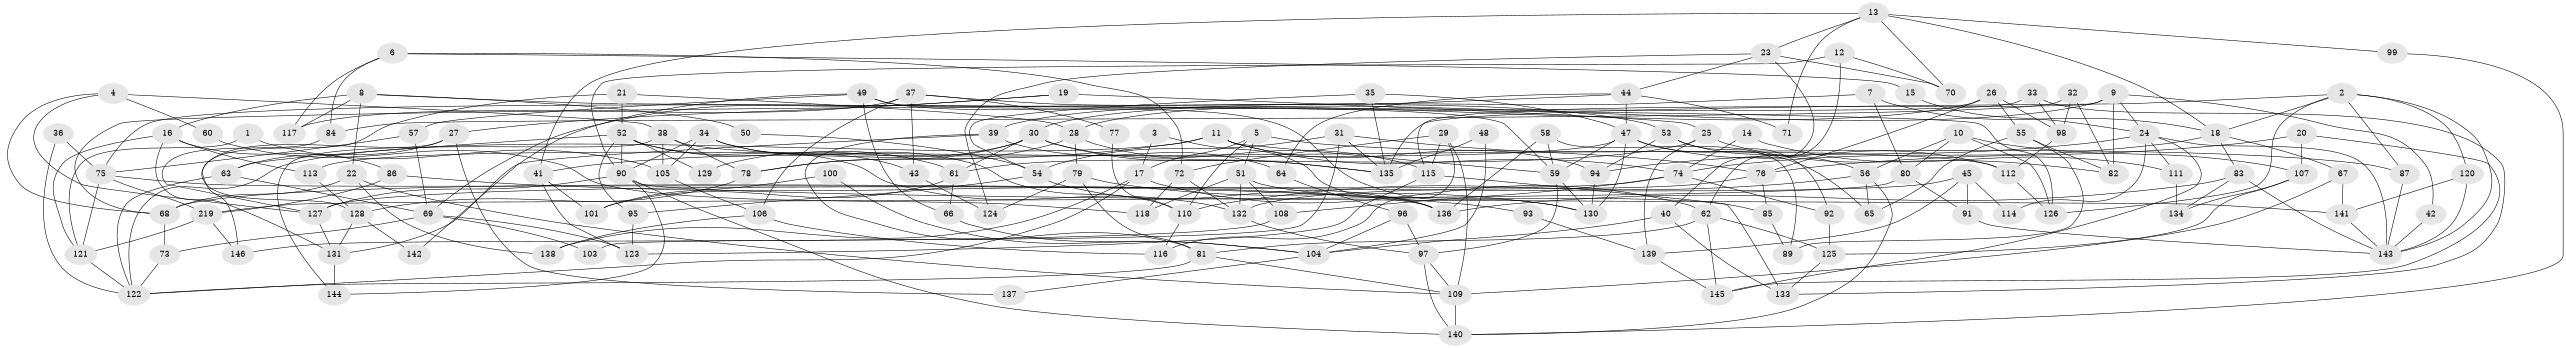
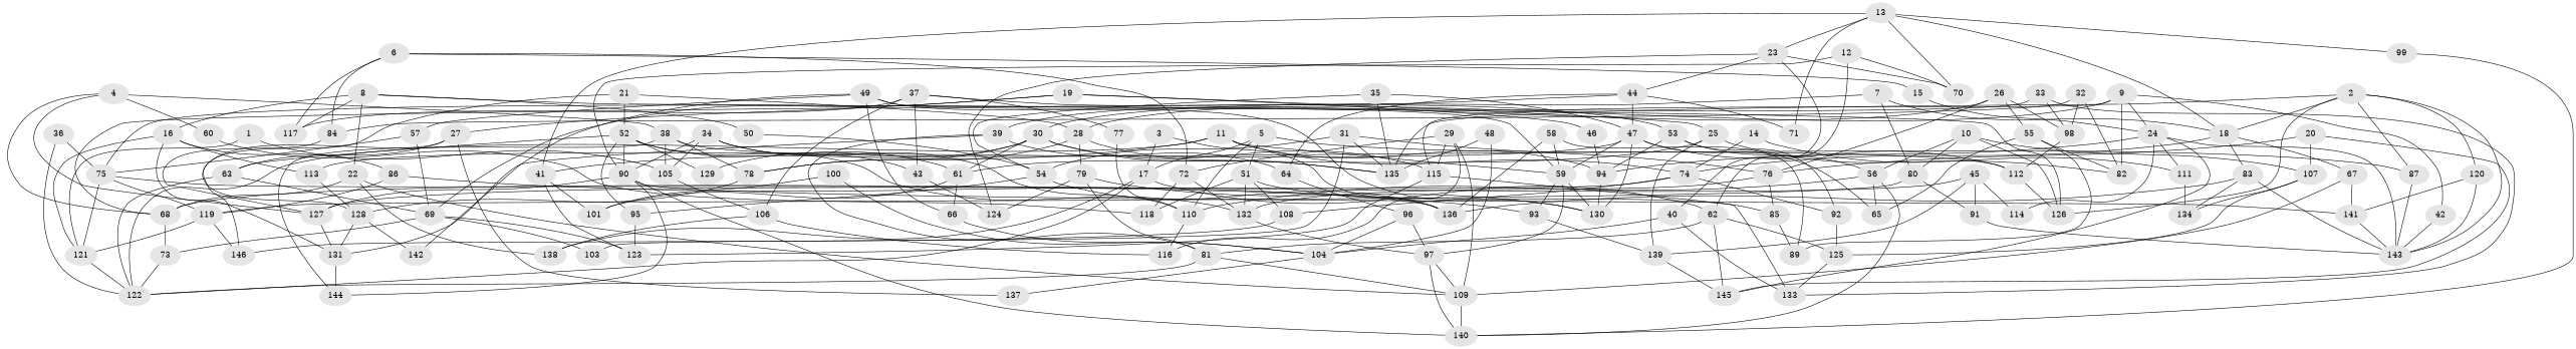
  graph {
    node [color=gray90 style=filled]
    1
    105
    121
    106
    122
    2
    18
    87
    120
    126
    135
    143
    74
    67
    83
    141
    3
    17
    136
    62
    138
    4
    38
    60
    68
    127
    78
    112
    144
    118
    73
    131
    5
    51
    110
    85
    108
    132
    116
    6
    15
    72
    84
    117
    24
    7
    30
    80
    115
    61
    129
    91
-   119 [label=219]
+   119
    8
    16
    22
    50
    86
    113
    109
    54
    9
    28
    42
    82
    94
    111
    145
    114
    79
    133
    123
    10
    56
    107
    65
    140
    125
    134
    11
    41
    59
    101
    130
    93
    97
    92
    12
    70
    90
    81
    13
    23
    71
    99
    40
    44
    124
    14
    33
    98
    75
    128
    19
    25
    27
+   46
    69
    139
    63
    137
    146
    103
    20
    76
    21
    52
    95
    142
    104
    47
    64
    66
    26
    39
    55
    89
    29
    31
    32
    34
    43
    35
    36
    37
    53
    77
    96
    45
    48
    49
    57
    58
    100
    1 -- 105
    1 -- 121
    105 -- 106
    121 -- 122
    106 -- 138
    106 -- 116
    2 -- 18
    2 -- 87
    2 -- 120
    2 -- 126
    2 -- 135
    2 -- 143
    18 -- 74
    18 -- 67
    18 -- 83
    87 -- 143
    120 -- 143
    120 -- 141
    74 -- 127
    74 -- 108
    74 -- 92
    67 -- 141
    67 -- 109
    83 -- 143
    83 -- 136
    83 -- 134
    141 -- 143
    3 -- 17
    3 -- 136
    17 -- 122
    17 -- 62
    17 -- 138
    62 -- 145
    62 -- 125
    62 -- 81
    4 -- 38
    4 -- 60
    4 -- 68
    4 -- 127
    38 -- 105
    38 -- 78
    38 -- 112
    38 -- 144
    60 -- 118
    68 -- 73
    127 -- 131
    78 -- 128
    112 -- 126
    73 -- 122
    131 -- 144
    5 -- 87
    5 -- 17
    5 -- 51
    5 -- 110
    51 -- 118
    51 -- 85
    51 -- 108
    51 -- 132
    110 -- 116
    85 -- 89
    108 -- 146
    132 -- 97
    6 -- 15
    6 -- 72
    6 -- 84
    6 -- 117
    15 -- 24
    72 -- 118
    72 -- 132
    84 -- 127
    24 -- 143
    24 -- 94
    24 -- 111
    24 -- 145
    24 -- 114
    7 -- 18
    7 -- 30
    7 -- 80
    30 -- 135
    30 -- 78
    30 -- 115
    30 -- 61
    30 -- 129
    80 -- 91
    80 -- 119
    115 -- 133
    115 -- 123
    61 -- 101
    61 -- 66
    91 -- 143
    119 -- 121
    119 -- 146
    8 -- 126
    8 -- 117
    8 -- 16
    8 -- 22
    8 -- 50
    16 -- 121
    16 -- 131
    16 -- 86
    16 -- 113
    22 -- 138
    22 -- 68
    22 -- 109
    50 -- 54
    86 -- 119
    86 -- 93
    113 -- 128
    109 -- 140
    54 -- 136
    54 -- 95
    9 -- 24
    9 -- 115
    9 -- 28
    9 -- 42
    9 -- 82
    28 -- 135
    28 -- 78
    28 -- 79
    42 -- 143
    94 -- 130
    111 -- 134
    79 -- 130
    79 -- 81
    79 -- 124
    10 -- 126
    10 -- 80
    10 -- 56
    10 -- 107
    56 -- 110
    56 -- 65
    56 -- 140
    107 -- 125
    107 -- 134
    125 -- 133
    11 -- 122
    11 -- 74
    11 -- 94
    11 -- 41
    11 -- 59
    41 -- 123
    41 -- 101
    59 -- 130
+   59 -- 93
    59 -- 97
    93 -- 139
    97 -- 109
    97 -- 140
    92 -- 125
    12 -- 62
    12 -- 70
    12 -- 90
    90 -- 141
    90 -- 127
    90 -- 144
    90 -- 140
    81 -- 122
    81 -- 109
    13 -- 18
    13 -- 41
    13 -- 70
    13 -- 23
    13 -- 71
    13 -- 99
    23 -- 70
    23 -- 40
    23 -- 44
    23 -- 124
    99 -- 140
    40 -- 133
    40 -- 104
    44 -- 68
    44 -- 71
    44 -- 47
    44 -- 64
    14 -- 74
    14 -- 111
    33 -- 133
    33 -- 98
    33 -- 75
    98 -- 112
    75 -- 121
    75 -- 136
    75 -- 119
    128 -- 131
    128 -- 142
    19 -- 25
    19 -- 27
+   19 -- 46
    19 -- 69
    25 -- 61
    25 -- 82
    25 -- 139
    27 -- 63
    27 -- 137
    27 -- 146
+   46 -- 94
    69 -- 73
    69 -- 123
    69 -- 103
    139 -- 145
    63 -- 122
    63 -- 69
    20 -- 145
    20 -- 107
    20 -- 76
    76 -- 85
    76 -- 132
    21 -- 28
    21 -- 128
    21 -- 52
    52 -- 132
    52 -- 61
    52 -- 129
    52 -- 90
    52 -- 63
    52 -- 95
    95 -- 123
    104 -- 137
    47 -- 112
    47 -- 113
    47 -- 65
    47 -- 59
    47 -- 130
    64 -- 96
    66 -- 104
    26 -- 98
    26 -- 76
    26 -- 39
    26 -- 55
    39 -- 131
    39 -- 81
    39 -- 64
    55 -- 82
    55 -- 65
    55 -- 89
    29 -- 116
    29 -- 72
    29 -- 115
    29 -- 109
    31 -- 135
    31 -- 54
    31 -- 103
    31 -- 76
    32 -- 84
    32 -- 82
    32 -- 98
    34 -- 105
    34 -- 110
    34 -- 90
    34 -- 43
    43 -- 124
    35 -- 135
    35 -- 54
    35 -- 47
    36 -- 122
    36 -- 75
    37 -- 106
    37 -- 117
    37 -- 43
    37 -- 53
    37 -- 77
    53 -- 94
    53 -- 56
    53 -- 92
    77 -- 110
    96 -- 97
    96 -- 104
    45 -- 68
    45 -- 91
    45 -- 114
    45 -- 139
    48 -- 135
    48 -- 104
    49 -- 59
    49 -- 130
    49 -- 142
    49 -- 66
    49 -- 57
    57 -- 75
    57 -- 69
    58 -- 136
    58 -- 59
    58 -- 89
    100 -- 101
    100 -- 104
  }
